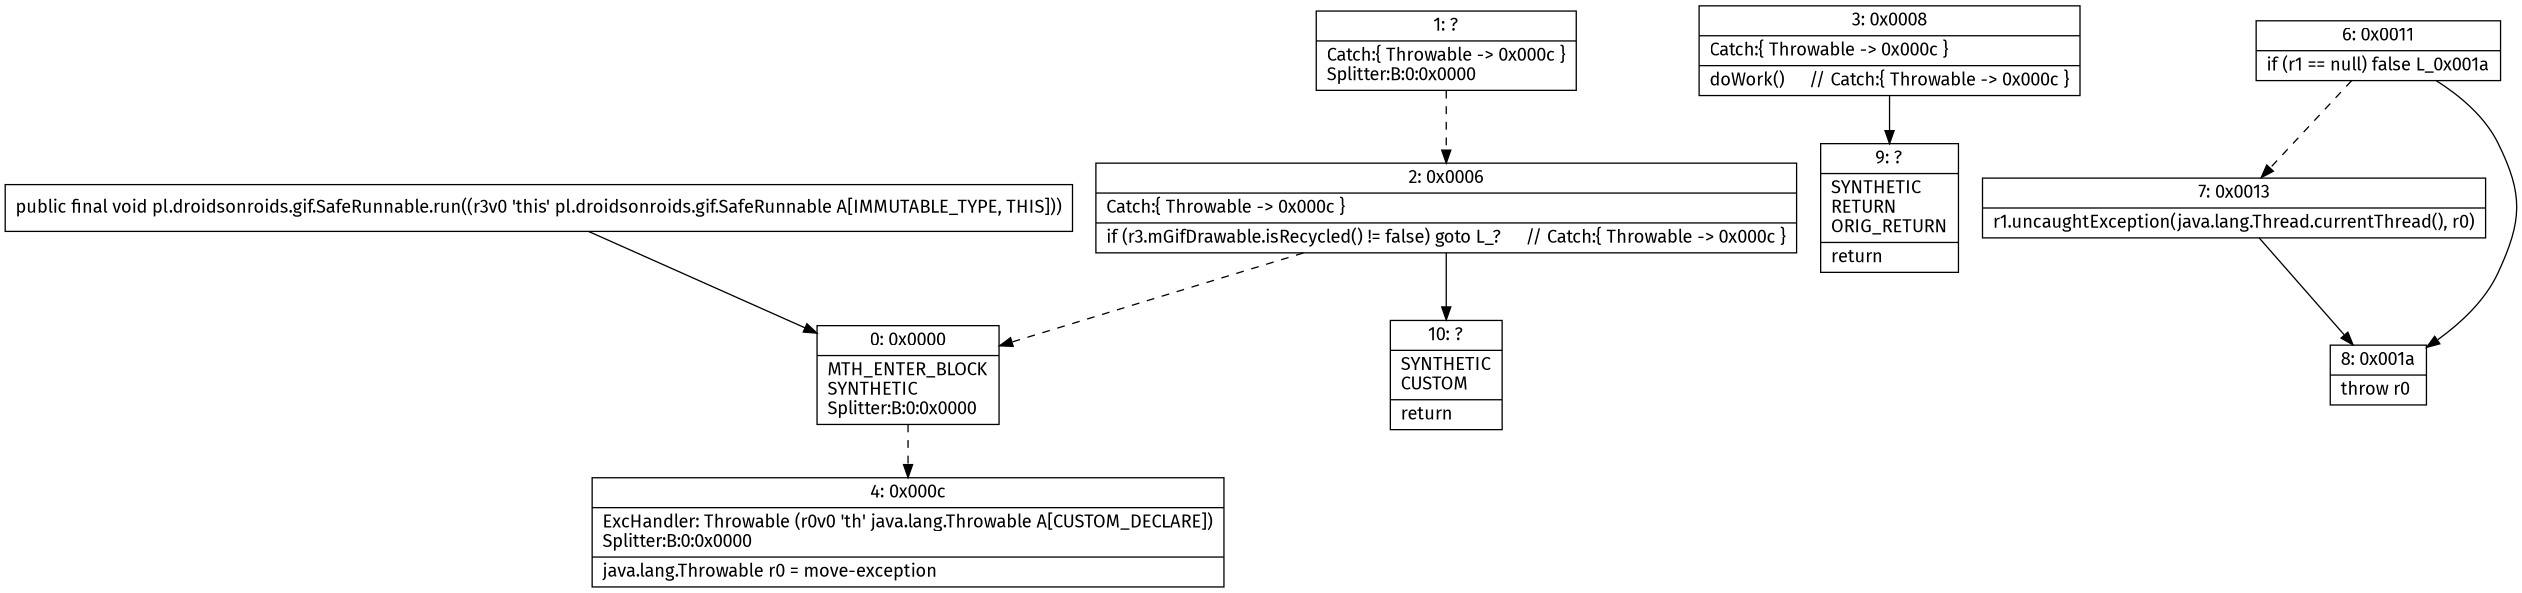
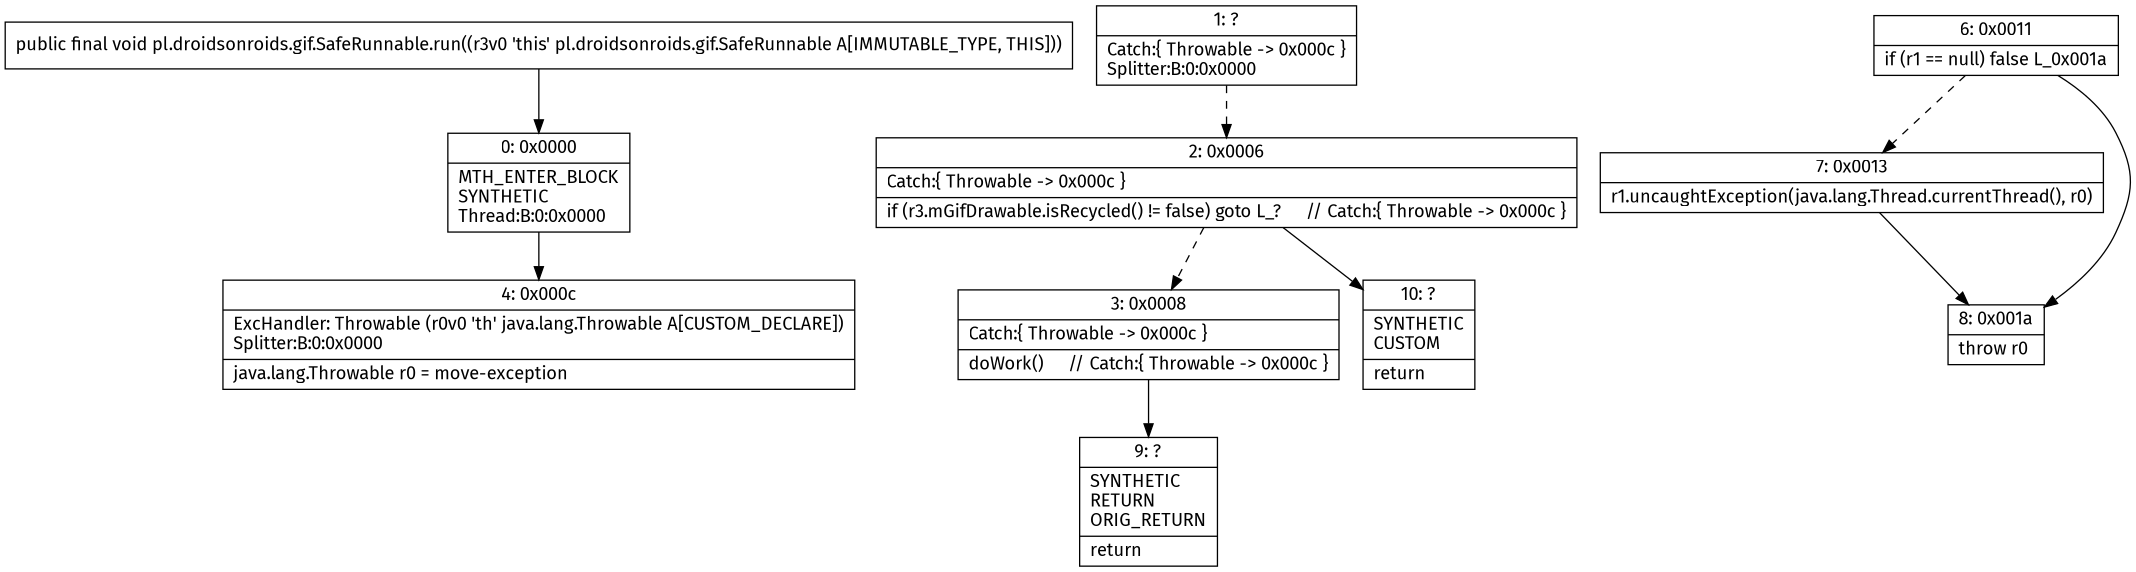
  digraph {
    fontname="Fira Sans"
    node [fontname="Fira Sans" shape=record]
    edge [fontname="Fira Sans"]
-   n1 [label="{0\:\ 0x0000|MTH_ENTER_BLOCK\lSYNTHETIC\lSplitter:B:0:0x0000\l}"]
+   n1 [label="{0\:\ 0x0000|MTH_ENTER_BLOCK\lSYNTHETIC\lThread:B:0:0x0000\l}"]
    n2 [label="{4\:\ 0x000c|ExcHandler: Throwable (r0v0 'th' java.lang.Throwable A[CUSTOM_DECLARE])\lSplitter:B:0:0x0000\l|java.lang.Throwable r0 = move\-exception\l}"]
    n3 [label="{1\:\ ?|Catch:\{ Throwable \-\> 0x000c \}\lSplitter:B:0:0x0000\l}"]
    n4 [label="{2\:\ 0x0006|Catch:\{ Throwable \-\> 0x000c \}\l|if (r3.mGifDrawable.isRecycled() != false) goto L_?     \/\/ Catch:\{ Throwable \-\> 0x000c \}\l}"]
    n5 [label="{3\:\ 0x0008|Catch:\{ Throwable \-\> 0x000c \}\l|doWork()     \/\/ Catch:\{ Throwable \-\> 0x000c \}\l}"]
    n6 [label="{10\:\ ?|SYNTHETIC\lCUSTOM\l|return\l}"]
    n7 [label="{9\:\ ?|SYNTHETIC\lRETURN\lORIG_RETURN\l|return\l}"]
    n8 [label="{6\:\ 0x0011|if (r1 == null) false L_0x001a\l}"]
    n9 [label="{7\:\ 0x0013|r1.uncaughtException(java.lang.Thread.currentThread(), r0)\l}"]
    n10 [label="{8\:\ 0x001a|throw r0\l}"]
    n11 [label="{public final void pl.droidsonroids.gif.SafeRunnable.run((r3v0 'this' pl.droidsonroids.gif.SafeRunnable A[IMMUTABLE_TYPE, THIS])) }"]
-   n1 -> n2 [style=dashed]
+   n1 -> n2
    n3 -> n4 [style=dashed]
-   n4 -> n1 [style=dashed]
+   n4 -> n5 [style=dashed]
    n4 -> n6
    n5 -> n7
    n8 -> n9 [style=dashed]
    n8 -> n10
    n9 -> n10
    n11 -> n1
  }
